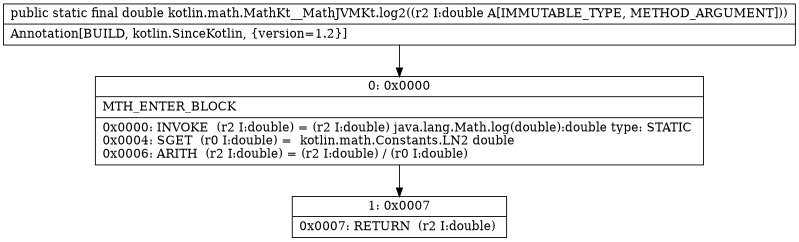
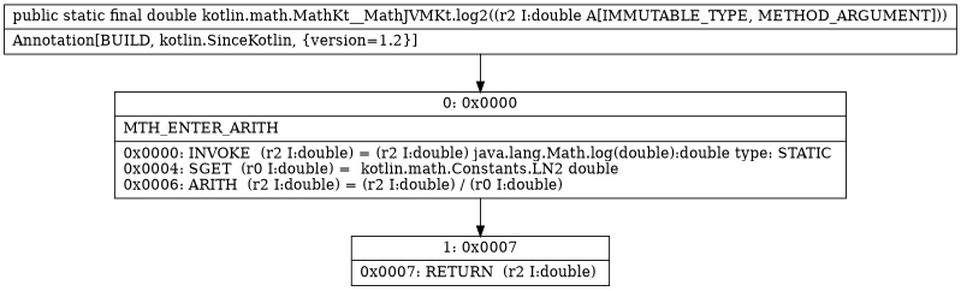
  digraph {
    node [shape=record]
-   n1 [label="{0\:\ 0x0000|MTH_ENTER_BLOCK\l|0x0000: INVOKE  (r2 I:double) = (r2 I:double) java.lang.Math.log(double):double type: STATIC \l0x0004: SGET  (r0 I:double) =  kotlin.math.Constants.LN2 double \l0x0006: ARITH  (r2 I:double) = (r2 I:double) \/ (r0 I:double) \l}"]
+   n1 [label="{0\:\ 0x0000|MTH_ENTER_ARITH\l|0x0000: INVOKE  (r2 I:double) = (r2 I:double) java.lang.Math.log(double):double type: STATIC \l0x0004: SGET  (r0 I:double) =  kotlin.math.Constants.LN2 double \l0x0006: ARITH  (r2 I:double) = (r2 I:double) \/ (r0 I:double) \l}"]
    n2 [label="{1\:\ 0x0007|0x0007: RETURN  (r2 I:double) \l}"]
    n3 [label="{public static final double kotlin.math.MathKt__MathJVMKt.log2((r2 I:double A[IMMUTABLE_TYPE, METHOD_ARGUMENT]))  | Annotation[BUILD, kotlin.SinceKotlin, \{version=1.2\}]\l}"]
    n1 -> n2
    n3 -> n1
  }
